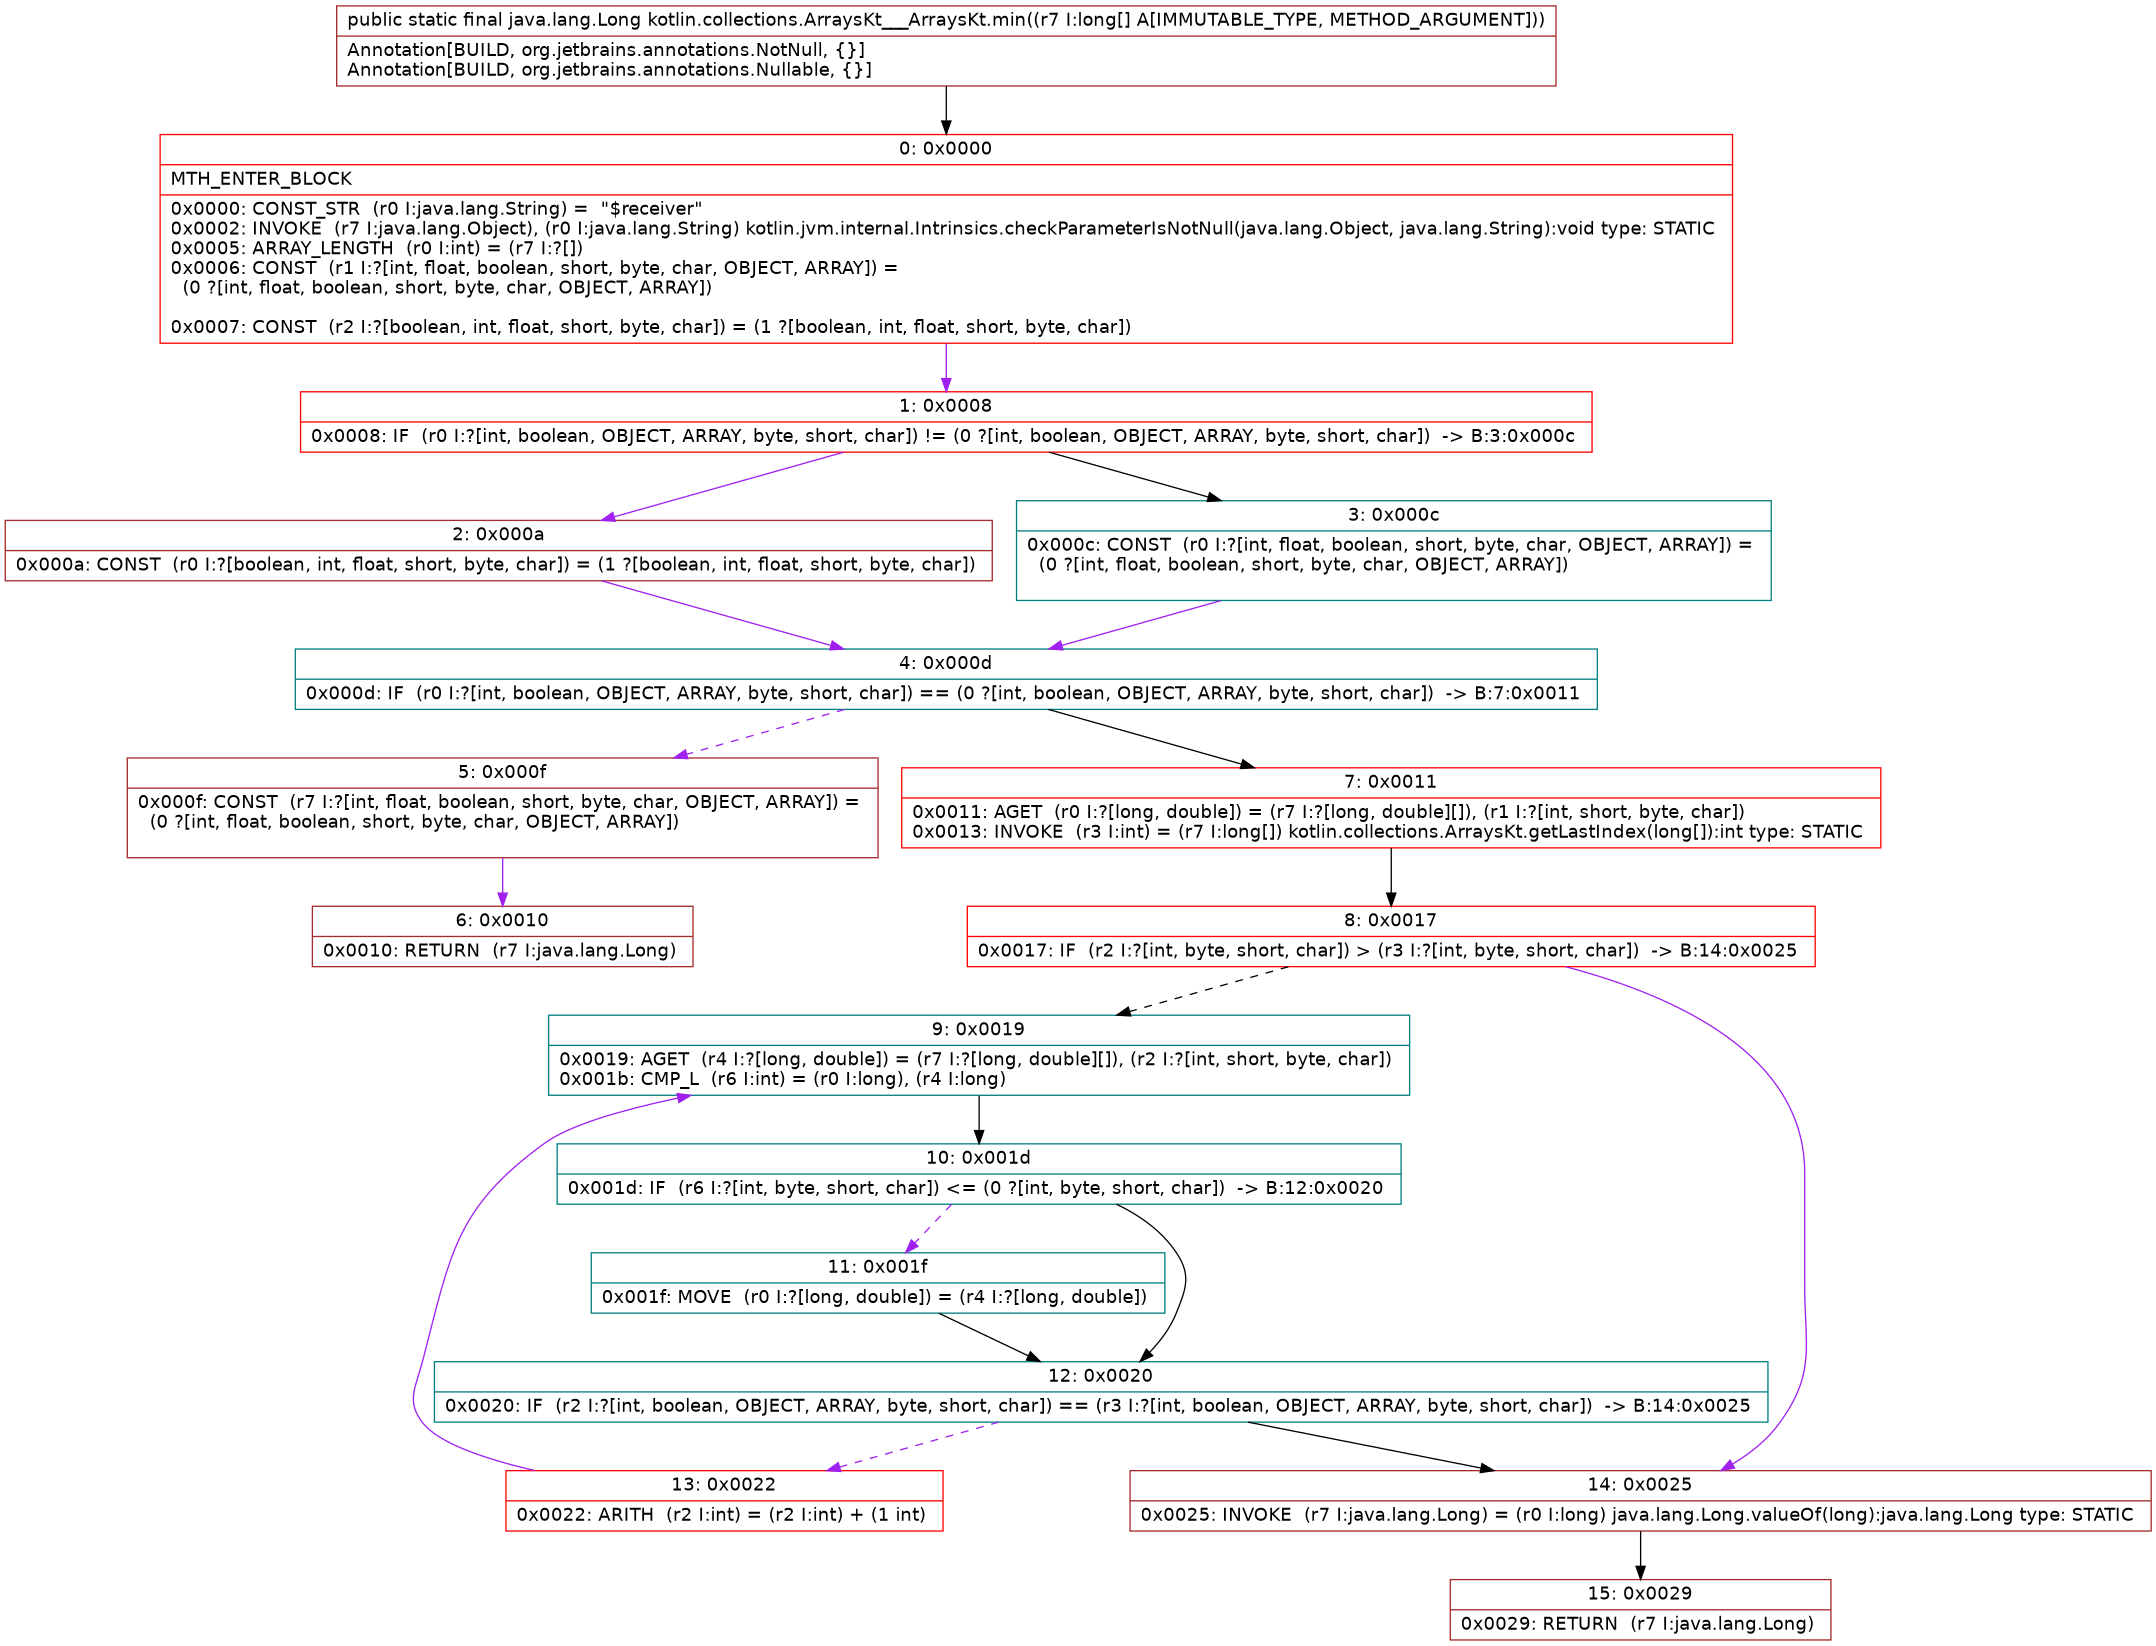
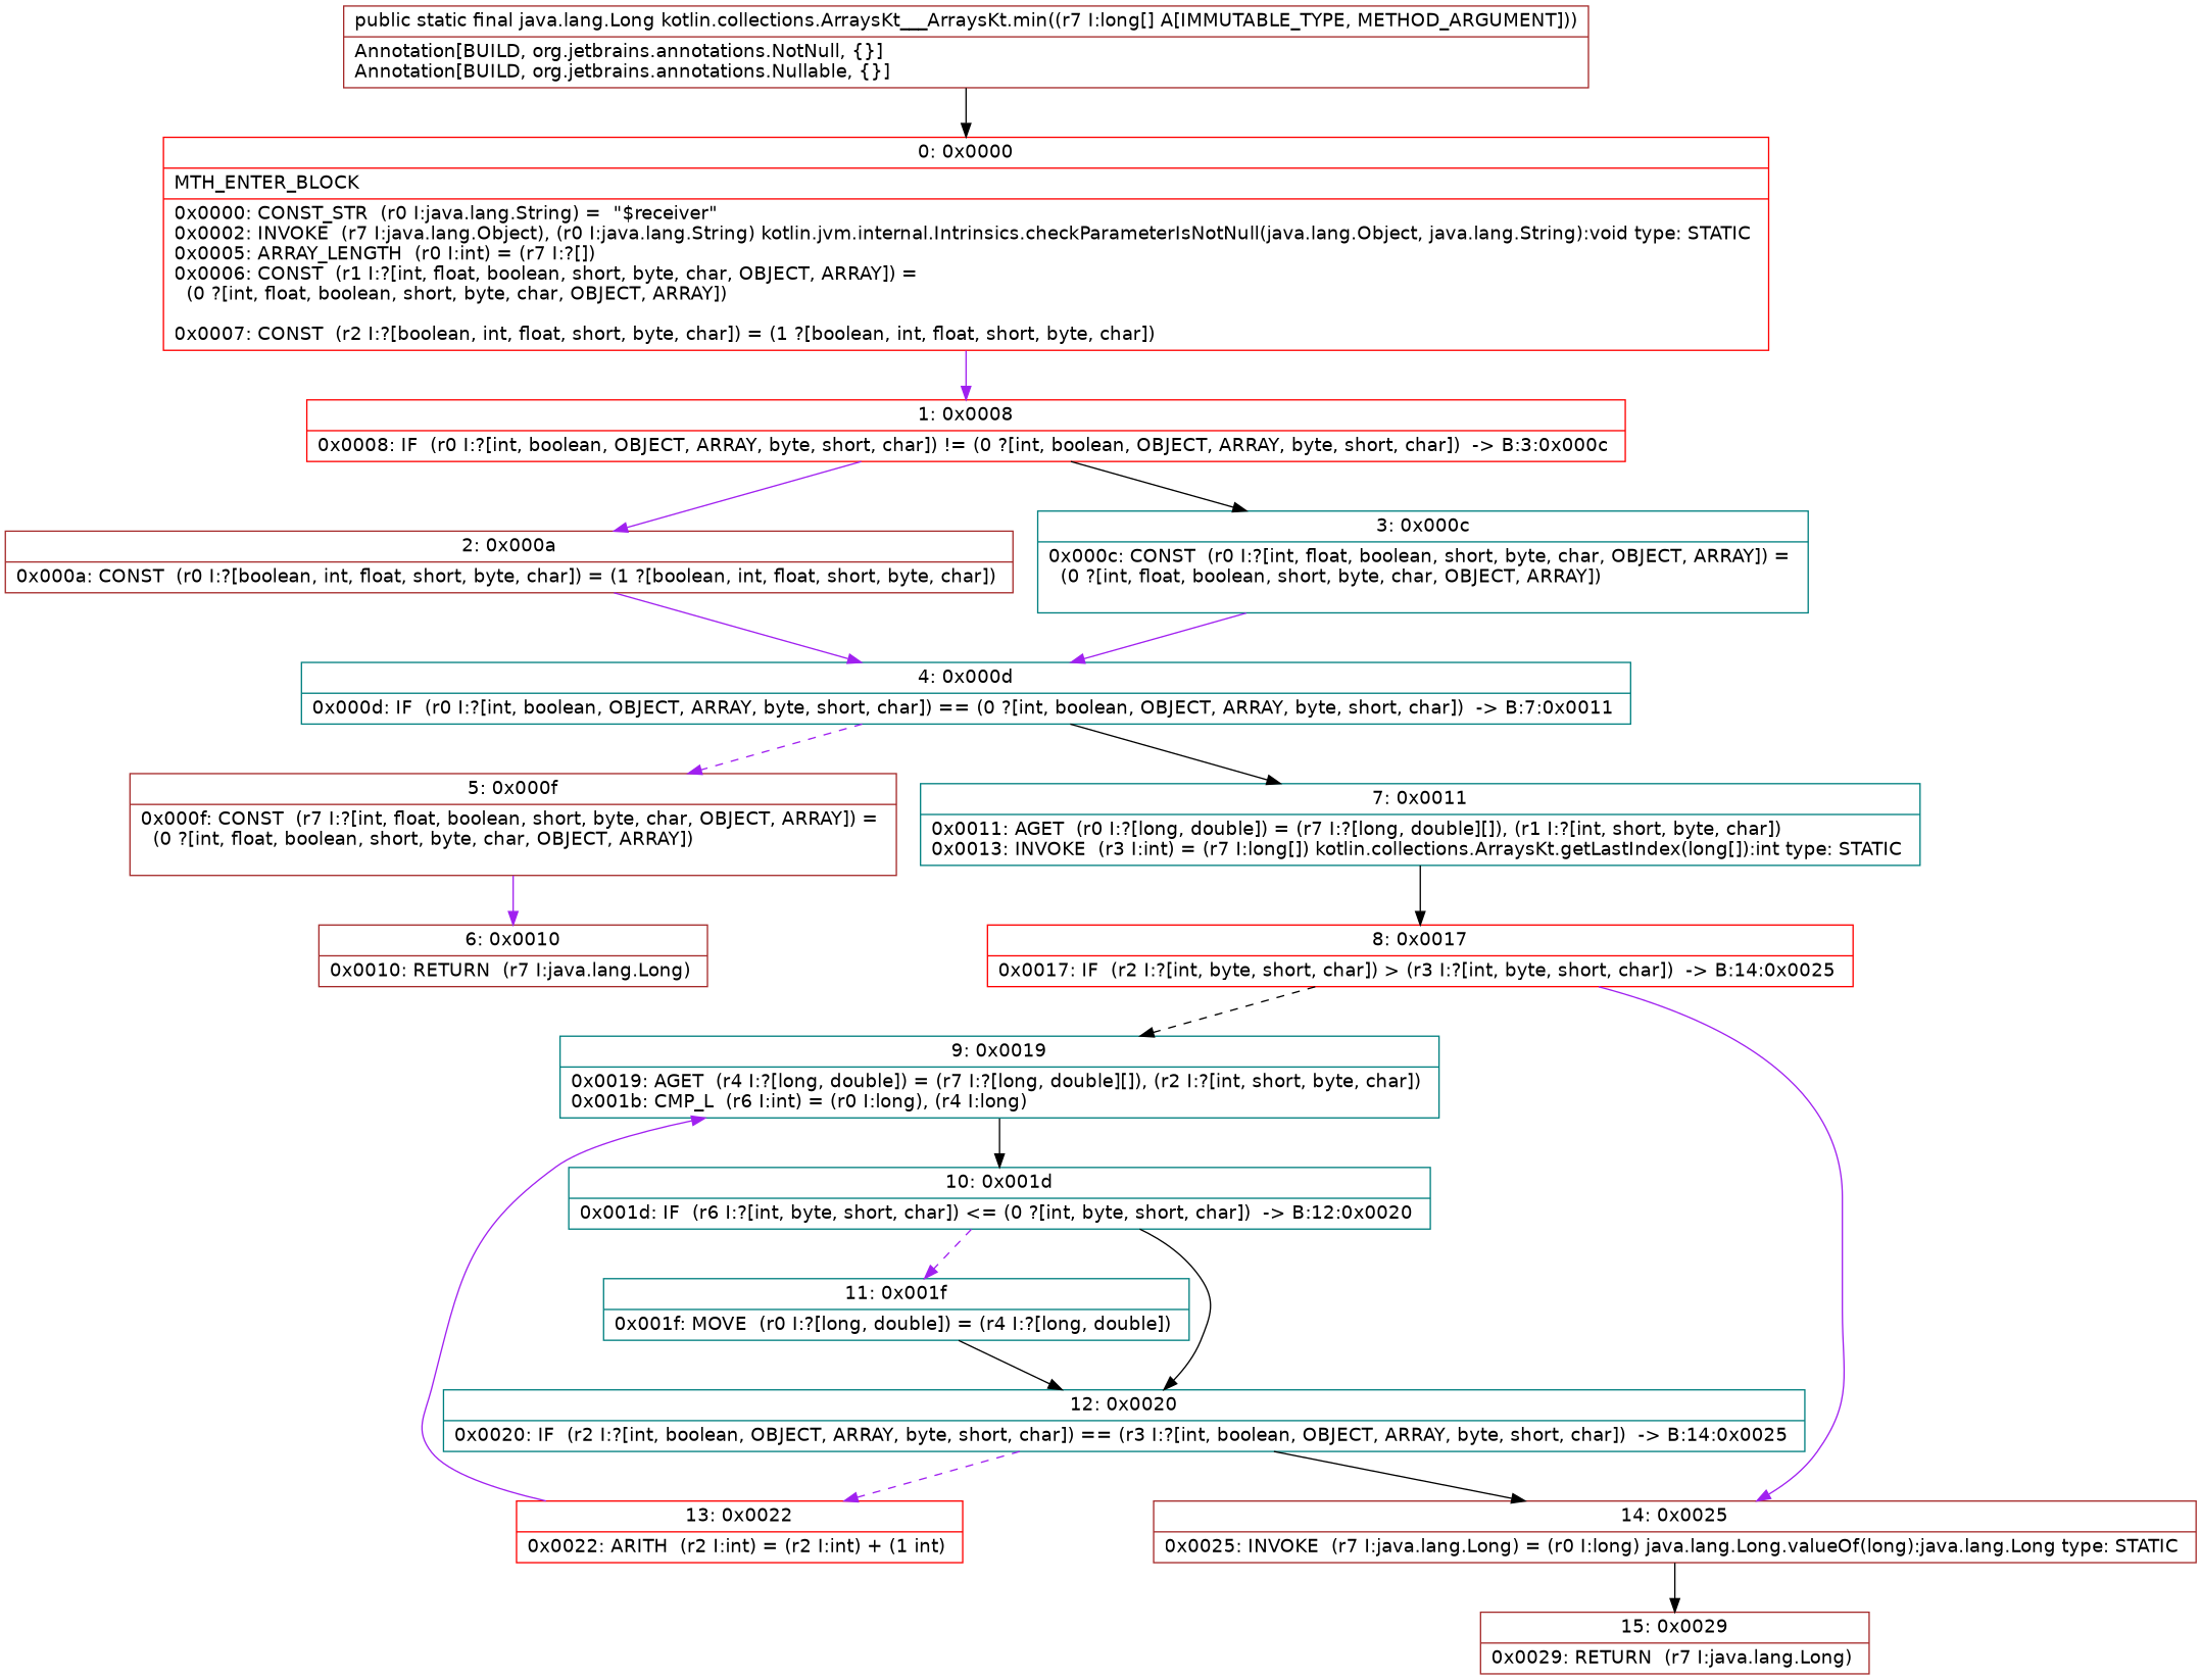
  digraph {
    fontname="DejaVu Sans"
    node [color=brown fontname="DejaVu Sans" shape=record]
    edge [color=purple fontname="DejaVu Sans"]
    n1 [color=red label="{0\:\ 0x0000|MTH_ENTER_BLOCK\l|0x0000: CONST_STR  (r0 I:java.lang.String) =  \"$receiver\" \l0x0002: INVOKE  (r7 I:java.lang.Object), (r0 I:java.lang.String) kotlin.jvm.internal.Intrinsics.checkParameterIsNotNull(java.lang.Object, java.lang.String):void type: STATIC \l0x0005: ARRAY_LENGTH  (r0 I:int) = (r7 I:?[]) \l0x0006: CONST  (r1 I:?[int, float, boolean, short, byte, char, OBJECT, ARRAY]) = \l  (0 ?[int, float, boolean, short, byte, char, OBJECT, ARRAY])\l \l0x0007: CONST  (r2 I:?[boolean, int, float, short, byte, char]) = (1 ?[boolean, int, float, short, byte, char]) \l}"]
    n2 [color=red label="{1\:\ 0x0008|0x0008: IF  (r0 I:?[int, boolean, OBJECT, ARRAY, byte, short, char]) != (0 ?[int, boolean, OBJECT, ARRAY, byte, short, char])  \-\> B:3:0x000c \l}"]
    n3 [label="{2\:\ 0x000a|0x000a: CONST  (r0 I:?[boolean, int, float, short, byte, char]) = (1 ?[boolean, int, float, short, byte, char]) \l}"]
    n4 [color=teal label="{3\:\ 0x000c|0x000c: CONST  (r0 I:?[int, float, boolean, short, byte, char, OBJECT, ARRAY]) = \l  (0 ?[int, float, boolean, short, byte, char, OBJECT, ARRAY])\l \l}"]
    n5 [color=teal label="{4\:\ 0x000d|0x000d: IF  (r0 I:?[int, boolean, OBJECT, ARRAY, byte, short, char]) == (0 ?[int, boolean, OBJECT, ARRAY, byte, short, char])  \-\> B:7:0x0011 \l}"]
    n6 [label="{5\:\ 0x000f|0x000f: CONST  (r7 I:?[int, float, boolean, short, byte, char, OBJECT, ARRAY]) = \l  (0 ?[int, float, boolean, short, byte, char, OBJECT, ARRAY])\l \l}"]
-   n7 [color=red label="{7\:\ 0x0011|0x0011: AGET  (r0 I:?[long, double]) = (r7 I:?[long, double][]), (r1 I:?[int, short, byte, char]) \l0x0013: INVOKE  (r3 I:int) = (r7 I:long[]) kotlin.collections.ArraysKt.getLastIndex(long[]):int type: STATIC \l}"]
+   n7 [color=teal label="{7\:\ 0x0011|0x0011: AGET  (r0 I:?[long, double]) = (r7 I:?[long, double][]), (r1 I:?[int, short, byte, char]) \l0x0013: INVOKE  (r3 I:int) = (r7 I:long[]) kotlin.collections.ArraysKt.getLastIndex(long[]):int type: STATIC \l}"]
    n8 [label="{6\:\ 0x0010|0x0010: RETURN  (r7 I:java.lang.Long) \l}"]
    n9 [color=red label="{8\:\ 0x0017|0x0017: IF  (r2 I:?[int, byte, short, char]) \> (r3 I:?[int, byte, short, char])  \-\> B:14:0x0025 \l}"]
    n10 [color=teal label="{9\:\ 0x0019|0x0019: AGET  (r4 I:?[long, double]) = (r7 I:?[long, double][]), (r2 I:?[int, short, byte, char]) \l0x001b: CMP_L  (r6 I:int) = (r0 I:long), (r4 I:long) \l}"]
    n11 [label="{14\:\ 0x0025|0x0025: INVOKE  (r7 I:java.lang.Long) = (r0 I:long) java.lang.Long.valueOf(long):java.lang.Long type: STATIC \l}"]
    n12 [color=teal label="{10\:\ 0x001d|0x001d: IF  (r6 I:?[int, byte, short, char]) \<= (0 ?[int, byte, short, char])  \-\> B:12:0x0020 \l}"]
    n13 [label="{15\:\ 0x0029|0x0029: RETURN  (r7 I:java.lang.Long) \l}"]
    n14 [color=teal label="{11\:\ 0x001f|0x001f: MOVE  (r0 I:?[long, double]) = (r4 I:?[long, double]) \l}"]
    n15 [color=teal label="{12\:\ 0x0020|0x0020: IF  (r2 I:?[int, boolean, OBJECT, ARRAY, byte, short, char]) == (r3 I:?[int, boolean, OBJECT, ARRAY, byte, short, char])  \-\> B:14:0x0025 \l}"]
    n16 [color=red label="{13\:\ 0x0022|0x0022: ARITH  (r2 I:int) = (r2 I:int) + (1 int) \l}"]
    n17 [label="{public static final java.lang.Long kotlin.collections.ArraysKt___ArraysKt.min((r7 I:long[] A[IMMUTABLE_TYPE, METHOD_ARGUMENT]))  | Annotation[BUILD, org.jetbrains.annotations.NotNull, \{\}]\lAnnotation[BUILD, org.jetbrains.annotations.Nullable, \{\}]\l}"]
    n1 -> n2
    n2 -> n3 [style=solid]
    n2 -> n4 [color=black]
    n3 -> n5
    n4 -> n5
    n5 -> n6 [style=dashed]
    n5 -> n7 [color=black]
    n6 -> n8
    n7 -> n9 [color=black]
    n9 -> n10 [color=black style=dashed]
    n9 -> n11
    n10 -> n12 [color=black]
    n11 -> n13 [color=black]
    n12 -> n14 [style=dashed]
    n12 -> n15 [color=black]
    n14 -> n15 [color=black]
    n15 -> n11 [color=black]
    n15 -> n16 [style=dashed]
    n16 -> n10
    n17 -> n1 [color=black]
  }
